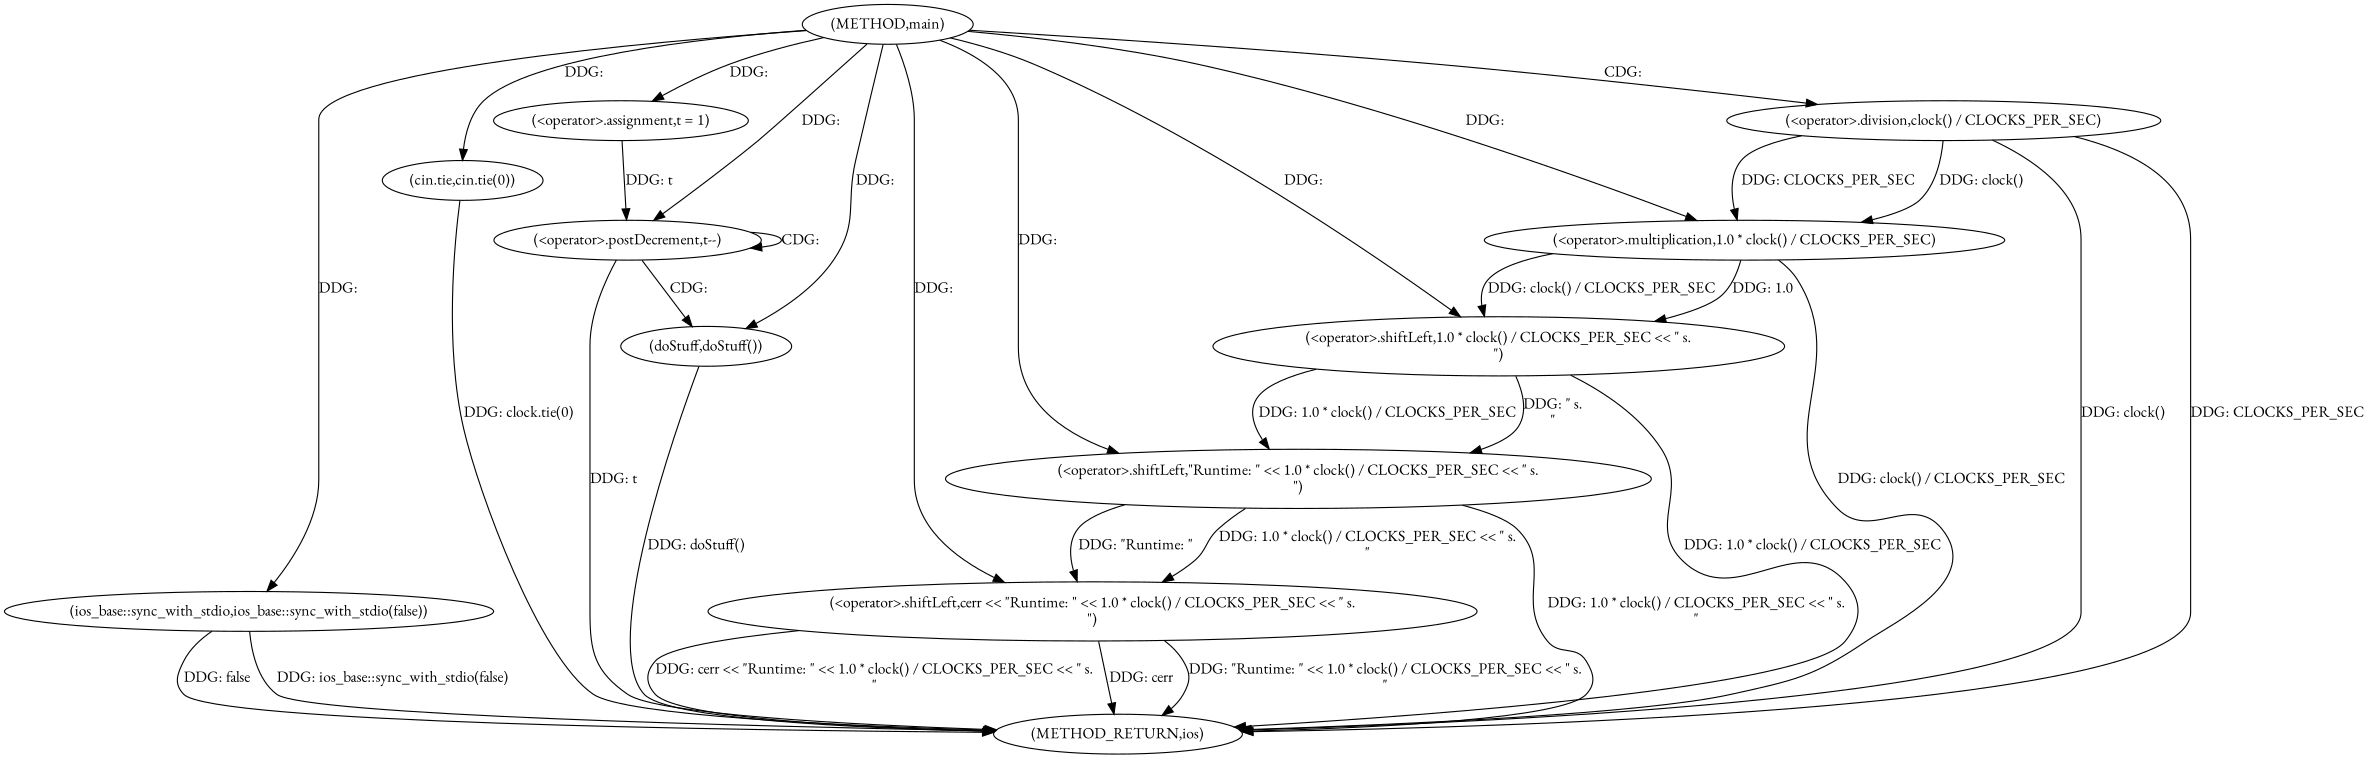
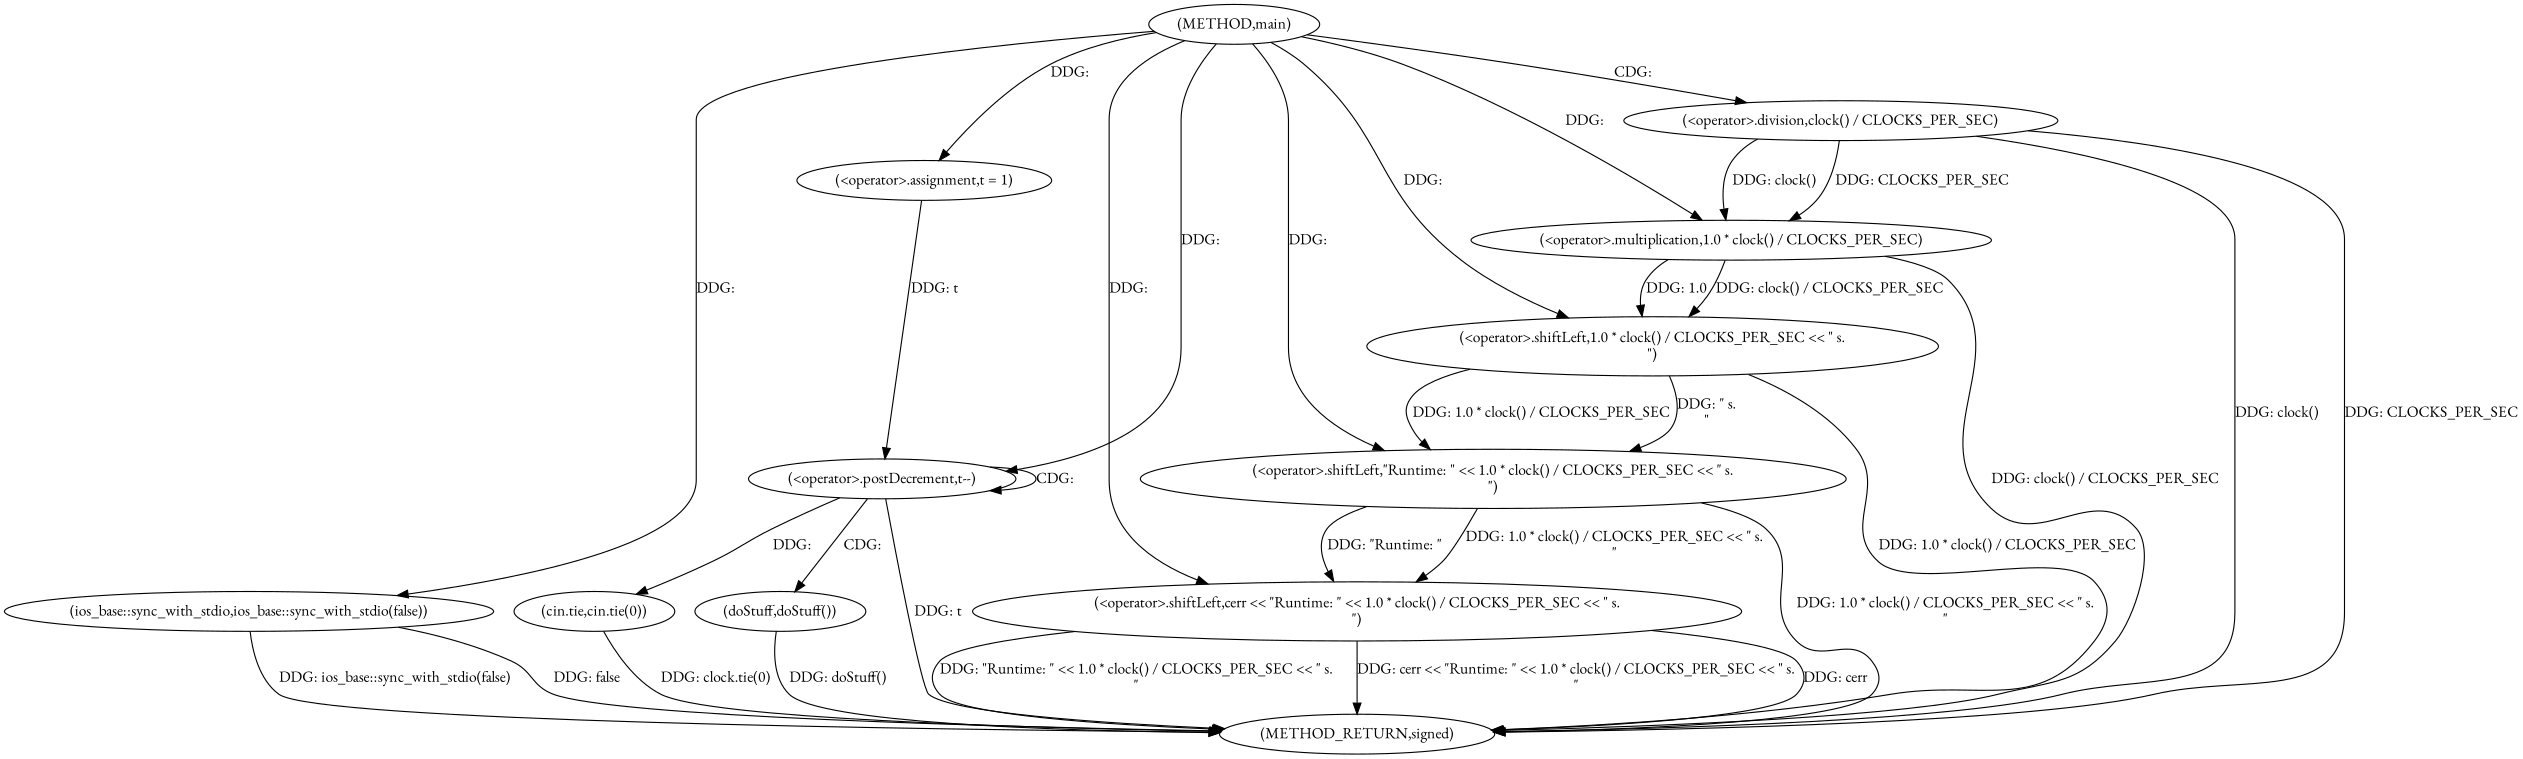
  digraph {
    fontname="EB Garamond"
    node [fontname="EB Garamond"]
    edge [fontname="EB Garamond"]
    n1 [label="(METHOD,main)"]
    n2 [label="(ios_base::sync_with_stdio,ios_base::sync_with_stdio(false))"]
    n3 [label="(cin.tie,cin.tie(0))"]
    n4 [label="(<operator>.assignment,t = 1)"]
    n5 [label="(<operator>.shiftLeft,cerr << \"Runtime: \" << 1.0 * clock() / CLOCKS_PER_SEC << \" s.\n\")"]
    n6 [label="(<operator>.postDecrement,t--)"]
    n7 [label="(doStuff,doStuff())"]
    n8 [label="(<operator>.shiftLeft,\"Runtime: \" << 1.0 * clock() / CLOCKS_PER_SEC << \" s.\n\")"]
    n9 [label="(<operator>.shiftLeft,1.0 * clock() / CLOCKS_PER_SEC << \" s.\n\")"]
    n10 [label="(<operator>.multiplication,1.0 * clock() / CLOCKS_PER_SEC)"]
    n11 [label="(<operator>.division,clock() / CLOCKS_PER_SEC)"]
-   n12 [label="(METHOD_RETURN,ios)"]
+   n12 [label="(METHOD_RETURN,signed)"]
    n1 -> n2 [label="DDG: "]
-   n1 -> n3 [label="DDG: "]
+   n6 -> n3 [label="DDG: "]
    n1 -> n4 [label="DDG: "]
    n1 -> n5 [label="DDG: "]
    n1 -> n6 [label="DDG: "]
-   n1 -> n7 [label="DDG: "]
    n1 -> n8 [label="DDG: "]
    n1 -> n9 [label="DDG: "]
    n1 -> n10 [label="DDG: "]
    n1 -> n11 [label="CDG: "]
    n2 -> n12 [label="DDG: ios_base::sync_with_stdio(false)"]
    n2 -> n12 [label="DDG: false"]
    n3 -> n12 [label="DDG: clock.tie(0)"]
    n4 -> n6 [label="DDG: t"]
    n5 -> n12 [label="DDG: \"Runtime: \" << 1.0 * clock() / CLOCKS_PER_SEC << \" s.\n\""]
    n5 -> n12 [label="DDG: cerr << \"Runtime: \" << 1.0 * clock() / CLOCKS_PER_SEC << \" s.\n\""]
    n5 -> n12 [label="DDG: cerr"]
    n6 -> n6 [label="CDG: "]
    n6 -> n7 [label="CDG: "]
    n6 -> n12 [label="DDG: t"]
    n7 -> n12 [label="DDG: doStuff()"]
    n8 -> n5 [label="DDG: \"Runtime: \""]
    n8 -> n5 [label="DDG: 1.0 * clock() / CLOCKS_PER_SEC << \" s.\n\""]
    n8 -> n12 [label="DDG: 1.0 * clock() / CLOCKS_PER_SEC << \" s.\n\""]
    n9 -> n8 [label="DDG: 1.0 * clock() / CLOCKS_PER_SEC"]
    n9 -> n8 [label="DDG: \" s.\n\""]
    n9 -> n12 [label="DDG: 1.0 * clock() / CLOCKS_PER_SEC"]
    n10 -> n9 [label="DDG: 1.0"]
    n10 -> n9 [label="DDG: clock() / CLOCKS_PER_SEC"]
    n10 -> n12 [label="DDG: clock() / CLOCKS_PER_SEC"]
    n11 -> n10 [label="DDG: clock()"]
    n11 -> n10 [label="DDG: CLOCKS_PER_SEC"]
    n11 -> n12 [label="DDG: clock()"]
    n11 -> n12 [label="DDG: CLOCKS_PER_SEC"]
  }
